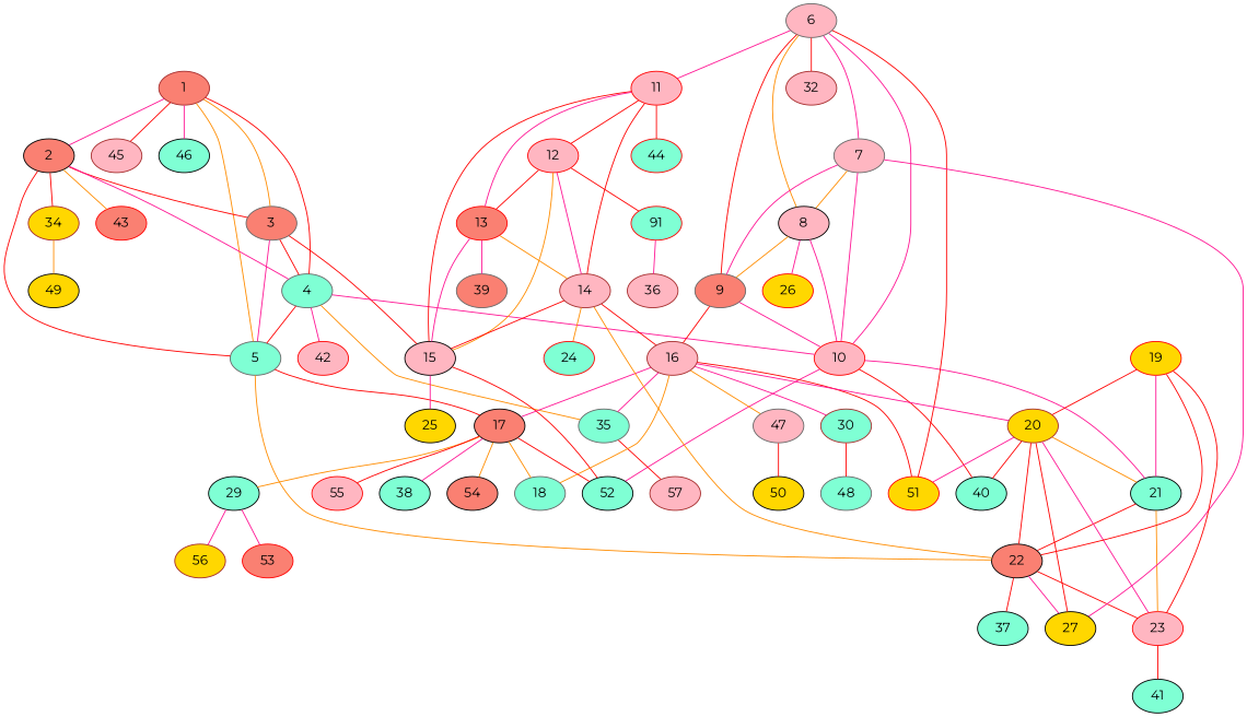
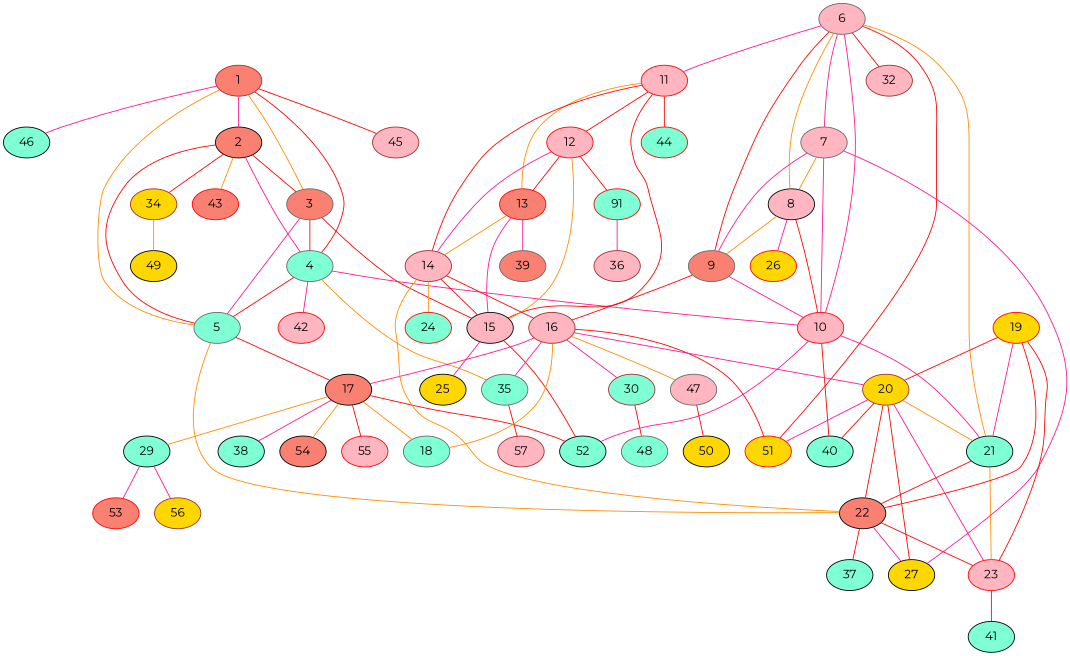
  graph {
    fontname=Montserrat
    node [color=black fillcolor=aquamarine fontname=Montserrat style=filled]
    edge [color=red fontname=Montserrat weight=1.0]
    1 [color=brown fillcolor=salmon]
    2 [fillcolor=salmon]
    3 [color=gray40 fillcolor=salmon]
    4 [color=gray40]
    5 [color=gray40]
    45 [color=brown fillcolor=lightpink]
    46
    34 [color=brown fillcolor=gold]
    43 [color=red fillcolor=salmon]
    15 [fillcolor=lightpink]
    10 [color=red fillcolor=lightpink]
    35 [color=gray40]
    42 [color=red fillcolor=lightpink]
    17 [fillcolor=salmon]
    22 [fillcolor=salmon]
    49 [fillcolor=gold]
    52
    25 [fillcolor=gold]
    21
    40
    57 [color=brown fillcolor=lightpink]
    18 [color=gray40]
    29
    38
    54 [fillcolor=salmon]
    55 [color=red fillcolor=lightpink]
    27 [fillcolor=gold]
    23 [color=red fillcolor=lightpink]
    37
    6 [color=gray40 fillcolor=lightpink]
    7 [color=gray40 fillcolor=lightpink]
    8 [fillcolor=lightpink]
    9 [color=gray40 fillcolor=salmon]
    11 [color=red fillcolor=lightpink]
    32 [color=brown fillcolor=lightpink]
    51 [color=red fillcolor=gold]
    26 [color=red fillcolor=gold]
    16 [color=brown fillcolor=lightpink]
    12 [color=red fillcolor=lightpink]
    13 [color=red fillcolor=salmon]
    14 [color=brown fillcolor=lightpink]
    44 [color=red]
    20 [color=brown fillcolor=gold]
    30 [color=brown]
    47 [color=gray40 fillcolor=lightpink]
    n46 [color=red label=91]
    39 [color=gray40 fillcolor=salmon]
    24 [color=red]
    36 [color=brown fillcolor=lightpink]
    48 [color=gray40]
    50 [fillcolor=gold]
    53 [color=red fillcolor=salmon]
    56 [color=brown fillcolor=gold]
    19 [color=red fillcolor=gold]
    41
    1 -- 2 [color=deeppink weight=2.0]
    1 -- 3 [color=darkorange]
    1 -- 4
    1 -- 5 [color=darkorange]
    1 -- 45
    1 -- 46 [color=deeppink]
    2 -- 3
    2 -- 4 [color=deeppink]
    2 -- 5
    2 -- 34
    2 -- 43 [color=darkorange]
    3 -- 4
    3 -- 5 [color=deeppink]
    3 -- 15
    4 -- 5
    4 -- 10 [color=deeppink]
    4 -- 35 [color=darkorange]
    4 -- 42 [color=deeppink]
    5 -- 17
    5 -- 22 [color=darkorange]
    34 -- 49 [color=darkorange weight=2.0]
    15 -- 52
    15 -- 25 [color=deeppink]
    10 -- 52 [color=deeppink weight=2.0]
    10 -- 21 [color=deeppink]
    10 -- 40
    35 -- 57
    17 -- 52
    17 -- 18 [color=darkorange]
    17 -- 29 [color=darkorange]
    17 -- 38 [color=deeppink]
    17 -- 54 [color=darkorange]
    17 -- 55
    22 -- 27 [color=deeppink]
    22 -- 23
    22 -- 37
    21 -- 22
    21 -- 23 [color=darkorange]
    29 -- 53 [color=deeppink]
    29 -- 56 [color=deeppink]
    23 -- 41
    6 -- 10 [color=deeppink]
+   6 -- 21 [color=darkorange]
    6 -- 7 [color=deeppink]
    6 -- 8 [color=darkorange]
    6 -- 9
    6 -- 11 [color=deeppink]
    6 -- 32 [weight=2.0]
    6 -- 51
    7 -- 10 [color=deeppink]
    7 -- 27 [color=deeppink]
    7 -- 8 [color=darkorange]
    7 -- 9 [color=deeppink]
-   8 -- 10 [color=deeppink]
+   8 -- 10
    8 -- 9 [color=darkorange]
    8 -- 26 [color=deeppink weight=2.0]
    9 -- 10 [color=deeppink]
    9 -- 16
    11 -- 15
    11 -- 12
-   11 -- 13 [color=deeppink]
+   11 -- 13 [color=darkorange]
    11 -- 14
    11 -- 44 [weight=4.0]
    16 -- 35 [color=deeppink]
    16 -- 17 [color=deeppink weight=3.0]
    16 -- 18 [color=darkorange weight=5.0]
    16 -- 51
    16 -- 20 [color=deeppink]
    16 -- 30 [color=deeppink]
    16 -- 47 [color=darkorange]
    12 -- 15 [color=darkorange]
    12 -- 13
    12 -- 14 [color=deeppink]
    12 -- n46
    13 -- 15 [color=deeppink]
    13 -- 14 [color=darkorange]
    13 -- 39 [color=deeppink weight=2.0]
    14 -- 15
    14 -- 22 [color=darkorange]
    14 -- 16
    14 -- 24 [color=darkorange weight=2.0]
    20 -- 22
    20 -- 21 [color=darkorange]
    20 -- 40
    20 -- 27
    20 -- 23 [color=deeppink]
    20 -- 51 [color=deeppink weight=3.0]
    30 -- 48
    47 -- 50
    n46 -- 36 [color=deeppink]
    19 -- 22
    19 -- 21 [color=deeppink weight=3.0]
    19 -- 23
    19 -- 20
  }
